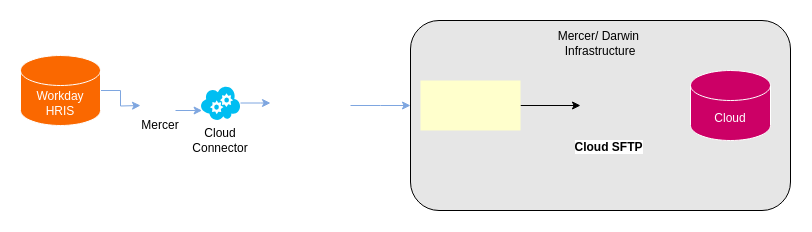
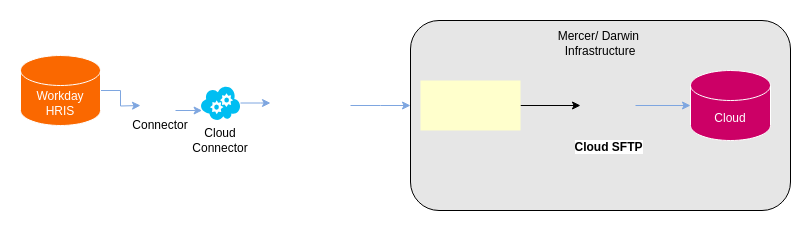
  <mxCell id="0" />
  <mxCell id="1" parent="0" />
  <mxCell id="2" value="Mercer/ Darwin&amp;nbsp;&lt;div&gt;Infrastructure&lt;/div&gt;&lt;div&gt;&lt;br&gt;&lt;/div&gt;&lt;div&gt;&lt;br&gt;&lt;/div&gt;&lt;div&gt;&lt;br&gt;&lt;/div&gt;&lt;div&gt;&lt;br&gt;&lt;/div&gt;&lt;div&gt;&lt;br&gt;&lt;/div&gt;&lt;div&gt;&lt;br&gt;&lt;/div&gt;&lt;div&gt;&lt;br&gt;&lt;/div&gt;&lt;div&gt;&lt;br&gt;&lt;/div&gt;&lt;div&gt;&lt;br&gt;&lt;/div&gt;&lt;div&gt;&lt;br&gt;&lt;/div&gt;" style="rounded=1;whiteSpace=wrap;html=1;fillColor=#E6E6E6;" vertex="1" parent="1"><mxGeometry x="410" y="20" width="380" height="190" as="geometry" /></mxCell>
  <mxCell id="3" style="edgeStyle=orthogonalEdgeStyle;rounded=0;orthogonalLoop=1;jettySize=auto;html=1;endArrow=classic;endFill=1;strokeColor=#7EA6E0;" parent="1" source="4" edge="1"><mxGeometry relative="1" as="geometry"><mxPoint x="140" y="105" as="targetPoint" /></mxGeometry></mxCell>
  <mxCell id="4" value="&lt;font color=&quot;#ffffff&quot;&gt;Workday HRIS&lt;/font&gt;" style="shape=cylinder3;whiteSpace=wrap;html=1;boundedLbl=1;backgroundOutline=1;size=15;fillColor=#fa6800;fontColor=#000000;strokeColor=#FFFFFF;" parent="1" vertex="1"><mxGeometry x="20" y="55" width="80" height="70" as="geometry" /></mxCell>
  <mxCell id="5" value="&lt;font color=&quot;#ffffff&quot;&gt;Cloud&lt;/font&gt;" style="shape=cylinder3;whiteSpace=wrap;html=1;boundedLbl=1;backgroundOutline=1;size=15;fillColor=#CC0066;fontColor=#000000;strokeColor=#FFFFFF;" parent="1" vertex="1"><mxGeometry x="690" y="70" width="80" height="70" as="geometry" /></mxCell>
  <mxCell id="6" value="&lt;b&gt;Cloud SFTP&lt;/b&gt;" style="shape=image;html=1;verticalAlign=top;verticalLabelPosition=bottom;labelBackgroundColor=#ffffff;imageAspect=0;aspect=fixed;image=https://cdn2.iconfinder.com/data/icons/whcompare-servers-web-hosting/50/sftp-128.png" parent="1" vertex="1"><mxGeometry x="580" y="77.5" width="55" height="55" as="geometry" /></mxCell>
  <mxCell id="7" value="" style="shape=image;verticalLabelPosition=bottom;labelBackgroundColor=default;verticalAlign=top;aspect=fixed;imageAspect=0;image=https://cdn-icons-png.flaticon.com/512/9159/9159105.png;" parent="1" vertex="1"><mxGeometry x="270" y="85" width="40" height="40" as="geometry" /></mxCell>
  <mxCell id="8" style="edgeStyle=orthogonalEdgeStyle;rounded=0;orthogonalLoop=1;jettySize=auto;html=1;strokeColor=#7EA6E0;align=center;verticalAlign=middle;fontFamily=Helvetica;fontSize=11;fontColor=default;labelBackgroundColor=default;endArrow=classic;endFill=1;" parent="1" source="9" edge="1"><mxGeometry relative="1" as="geometry"><mxPoint x="410" y="105" as="targetPoint" /></mxGeometry></mxCell>
  <mxCell id="9" value="" style="shape=image;verticalLabelPosition=bottom;labelBackgroundColor=default;verticalAlign=top;aspect=fixed;imageAspect=0;image=https://cdn-icons-png.flaticon.com/512/9159/9159105.png;" parent="1" vertex="1"><mxGeometry x="310" y="85" width="40" height="40" as="geometry" /></mxCell>
+ <mxCell id="10" style="edgeStyle=orthogonalEdgeStyle;rounded=0;orthogonalLoop=1;jettySize=auto;html=1;entryX=0;entryY=0.5;entryDx=0;entryDy=0;entryPerimeter=0;strokeColor=#7EA6E0;align=center;verticalAlign=middle;fontFamily=Helvetica;fontSize=11;fontColor=default;labelBackgroundColor=default;endArrow=classic;endFill=1;" parent="1" source="6" target="5" edge="1"><mxGeometry relative="1" as="geometry" /></mxCell>
  <mxCell id="11" style="edgeStyle=orthogonalEdgeStyle;rounded=0;orthogonalLoop=1;jettySize=auto;html=1;strokeColor=#7EA6E0;align=center;verticalAlign=middle;fontFamily=Helvetica;fontSize=11;fontColor=default;labelBackgroundColor=default;endArrow=classic;endFill=1;" parent="1" source="12" edge="1"><mxGeometry relative="1" as="geometry"><mxPoint x="270" y="102.5" as="targetPoint" /></mxGeometry></mxCell>
  <mxCell id="12" value="" style="verticalLabelPosition=bottom;html=1;verticalAlign=top;align=center;strokeColor=none;fillColor=#00BEF2;shape=mxgraph.azure.cloud_service;" parent="1" vertex="1"><mxGeometry x="200" y="85" width="40" height="35" as="geometry" /></mxCell>
  <mxCell id="13" value="" style="shape=image;html=1;verticalAlign=top;verticalLabelPosition=bottom;labelBackgroundColor=#ffffff;imageAspect=0;aspect=fixed;image=https://cdn1.iconfinder.com/data/icons/hawcons/32/699265-icon-37-file-xml-128.png" parent="1" vertex="1"><mxGeometry x="140" y="85" width="40" height="40" as="geometry" /></mxCell>
- <mxCell id="14" value="Mercer" style="text;html=1;align=center;verticalAlign=middle;whiteSpace=wrap;rounded=0;" parent="1" vertex="1"><mxGeometry x="130" y="110" width="60" height="30" as="geometry" /></mxCell>
+ <mxCell id="14" value="Connector" style="text;html=1;align=center;verticalAlign=middle;whiteSpace=wrap;rounded=0;" parent="1" vertex="1"><mxGeometry x="130" y="110" width="60" height="30" as="geometry" /></mxCell>
  <mxCell id="15" value="Cloud Connector" style="text;html=1;align=center;verticalAlign=middle;whiteSpace=wrap;rounded=0;" parent="1" vertex="1"><mxGeometry x="190" y="125" width="60" height="30" as="geometry" /></mxCell>
  <mxCell id="16" style="edgeStyle=orthogonalEdgeStyle;rounded=0;orthogonalLoop=1;jettySize=auto;html=1;endArrow=classic;endFill=1;strokeColor=#7EA6E0;entryX=0.04;entryY=0.72;entryDx=0;entryDy=0;entryPerimeter=0;exitX=0.75;exitY=0;exitDx=0;exitDy=0;" parent="1" source="14" target="12" edge="1"><mxGeometry relative="1" as="geometry"><mxPoint x="150" y="115" as="targetPoint" /><mxPoint x="120" y="115" as="sourcePoint" /></mxGeometry></mxCell>
  <mxCell id="17" style="edgeStyle=orthogonalEdgeStyle;rounded=0;orthogonalLoop=1;jettySize=auto;html=1;entryX=0;entryY=0.5;entryDx=0;entryDy=0;" edge="1" parent="1" source="18" target="6"><mxGeometry relative="1" as="geometry" /></mxCell>
  <mxCell id="18" value="" style="shape=image;verticalLabelPosition=bottom;labelBackgroundColor=default;verticalAlign=top;aspect=fixed;imageAspect=0;image=https://argondigital.com/wp-content/uploads/2023/04/partner-logo-boomi.png;imageBackground=#FFFFCC;" vertex="1" parent="1"><mxGeometry x="420" y="80" width="100" height="50" as="geometry" /></mxCell>
